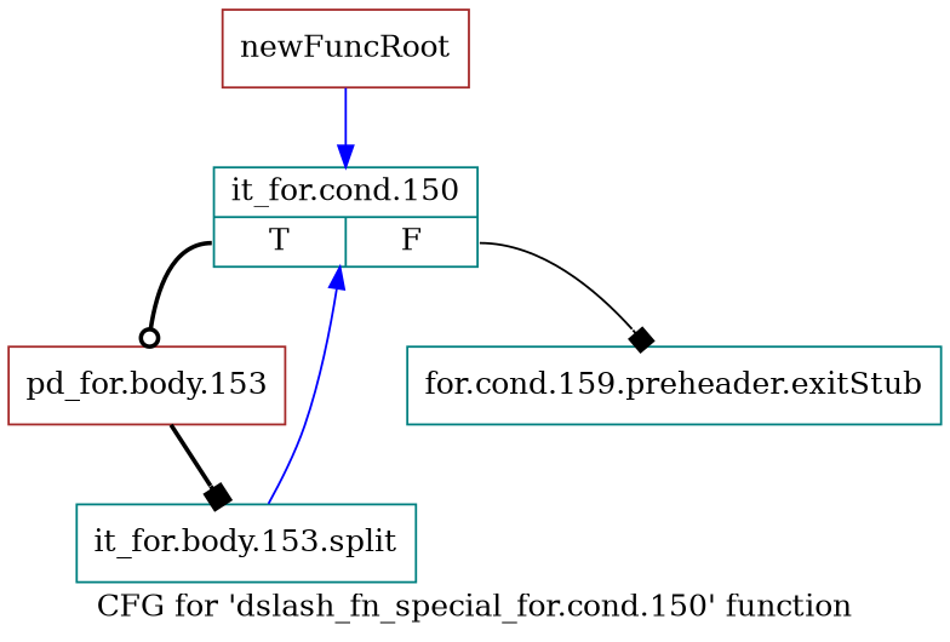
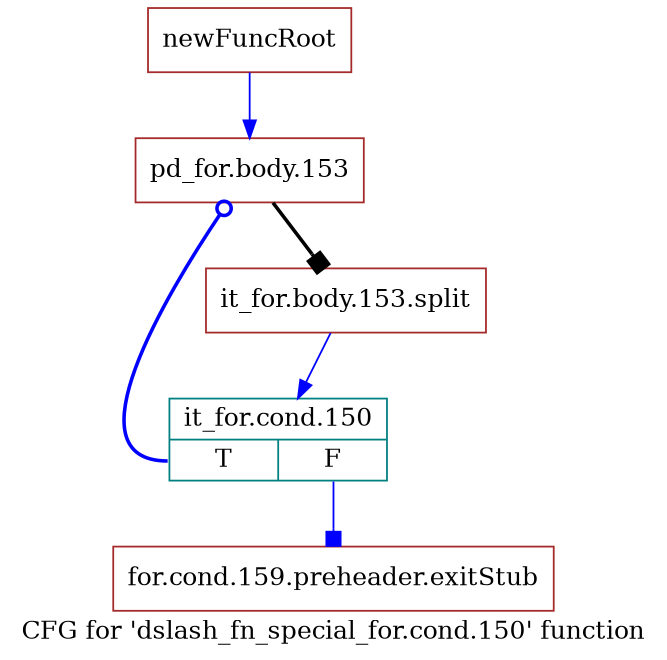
  digraph {
    label="CFG for 'dslash_fn_special_for.cond.150' function"
    node [color=brown shape=record]
    edge [arrowhead=normal color=blue style=solid]
    n1 [label="{newFuncRoot}"]
    n2 [color=teal label="{it_for.cond.150|{<s0>T|<s1>F}}"]
-   n3 [color=teal label="{for.cond.159.preheader.exitStub}"]
+   n3 [label="{for.cond.159.preheader.exitStub}"]
    n4 [label="{pd_for.body.153}"]
-   n5 [color=teal label="{it_for.body.153.split}"]
-   n1 -> n2
-   n2 -> n3 [arrowhead=box color=black tailport=s1]
-   n2 -> n4 [arrowhead=odot color=black style=bold tailport=s0]
+   n5 [label="{it_for.body.153.split}"]
+   n1 -> n4
+   n2 -> n3 [arrowhead=box tailport=s1]
+   n2 -> n4 [arrowhead=odot style=bold tailport=s0]
    n4 -> n5 [arrowhead=box color=black style=bold]
    n5 -> n2
  }
